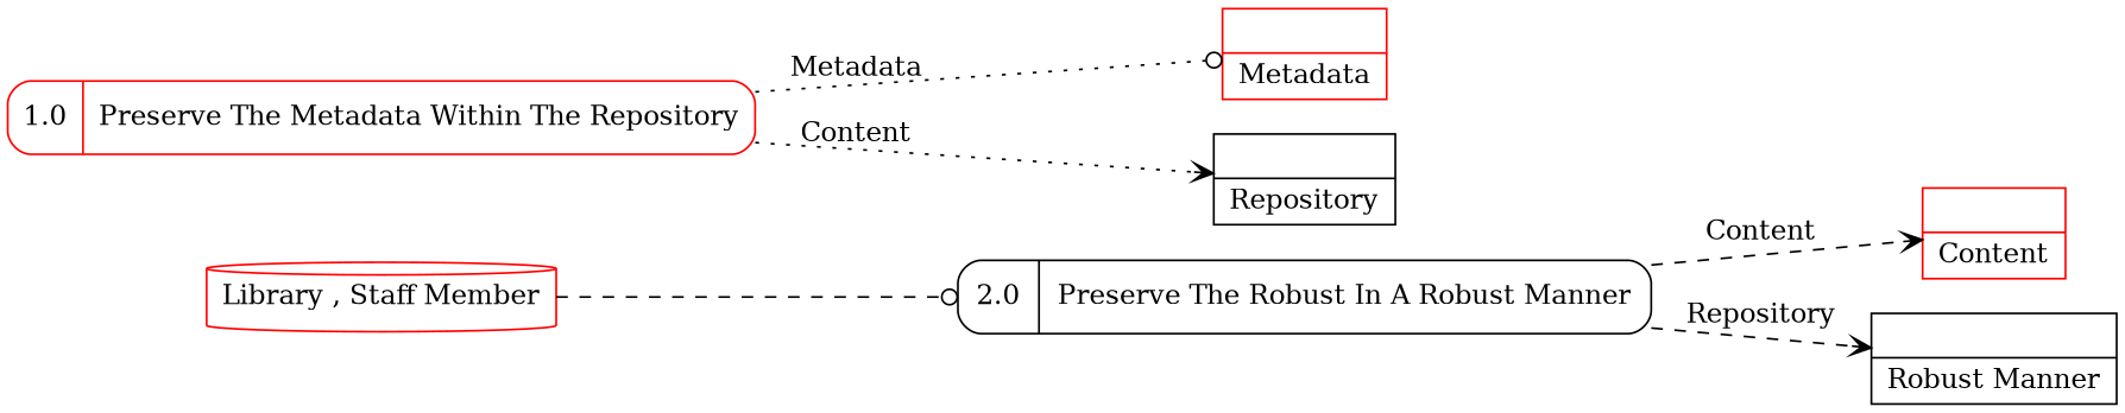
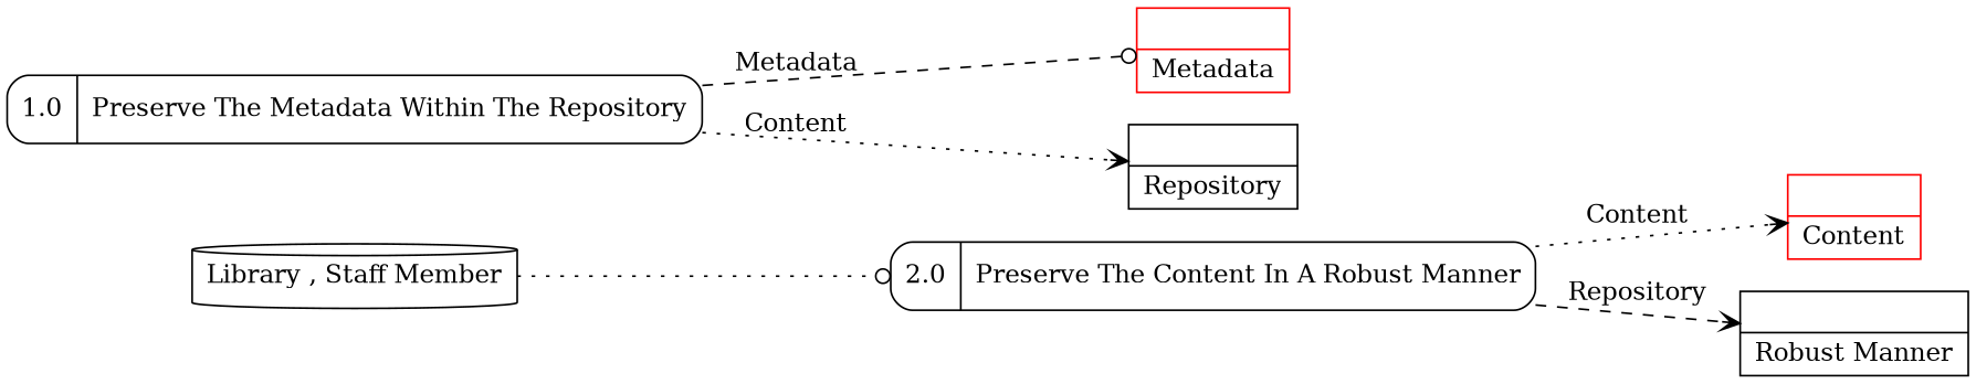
  digraph {
    rankdir=LR
    node [shape=record]
    edge [arrowhead=vee style=dotted]
    n1 [color=red label="<f0>  |<f1> Content "]
    n2 [color=red label="<f0>  |<f1> Metadata "]
    n3 [label="<f0>  |<f1> Repository "]
    n4 [label="<f0>  |<f1> Robust Manner "]
-   n5 [label="Library , Staff Member" shape=cylinder color=red]
-   n6 [label="{<f0> 2.0|<f1> Preserve The Robust In A Robust Manner }" shape=Mrecord]
-   n7 [label="{<f0> 1.0|<f1> Preserve The Metadata Within The Repository }" shape=Mrecord color=red]
-   n5 -> n6 [arrowhead=odot style=dashed]
-   n6 -> n1 [label=Content style=dashed]
+   n5 [label="Library , Staff Member" shape=cylinder]
+   n6 [label="{<f0> 2.0|<f1> Preserve The Content In A Robust Manner }" shape=Mrecord]
+   n7 [label="{<f0> 1.0|<f1> Preserve The Metadata Within The Repository }" shape=Mrecord]
+   n5 -> n6 [arrowhead=odot]
+   n6 -> n1 [label=Content]
    n6 -> n4 [label=Repository style=dashed]
-   n7 -> n2 [arrowhead=odot label=Metadata]
+   n7 -> n2 [arrowhead=odot label=Metadata style=dashed]
    n7 -> n3 [label=Content]
  }
